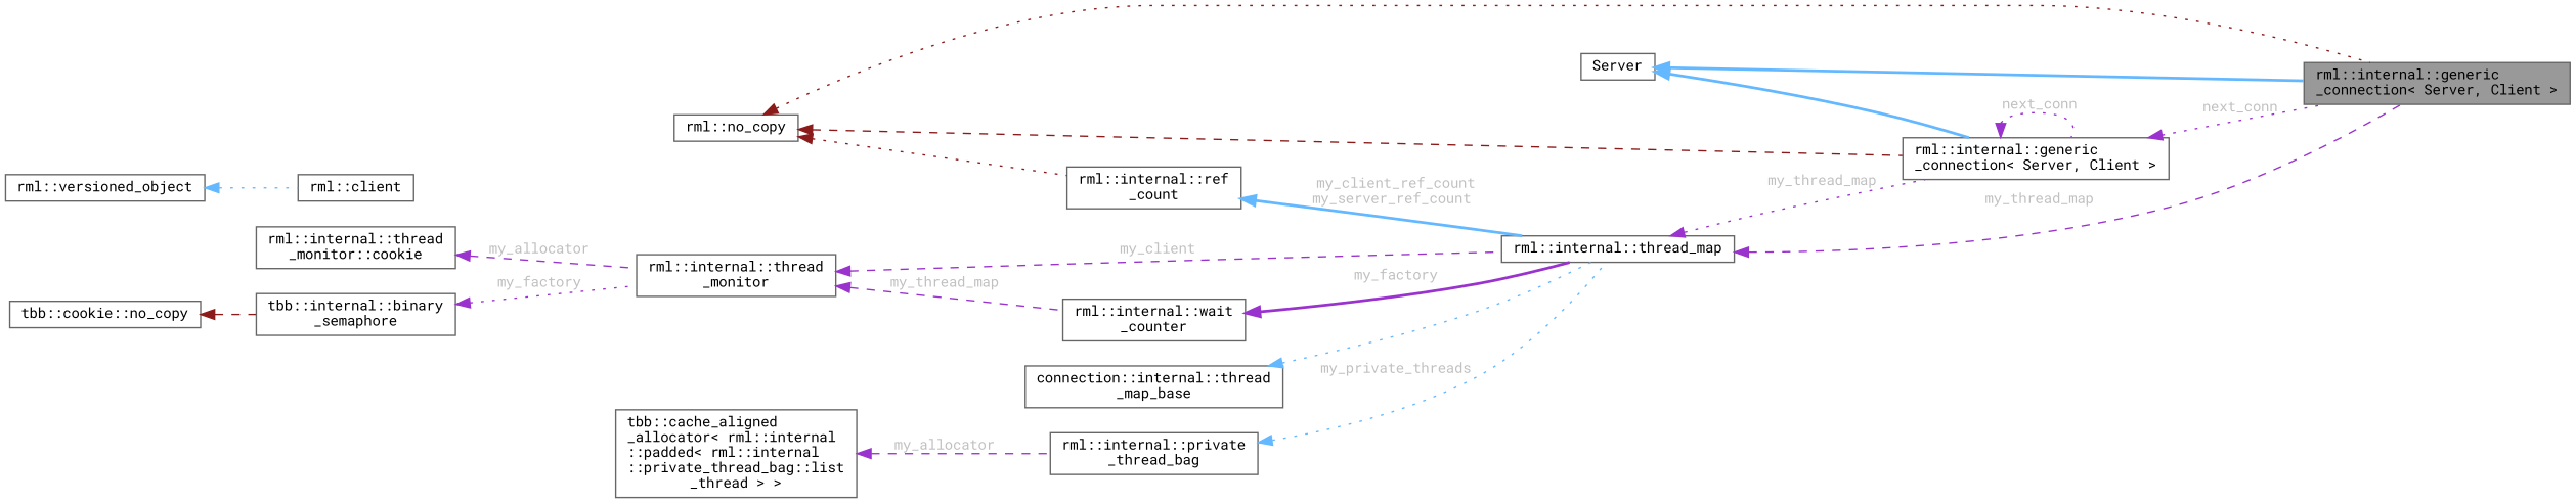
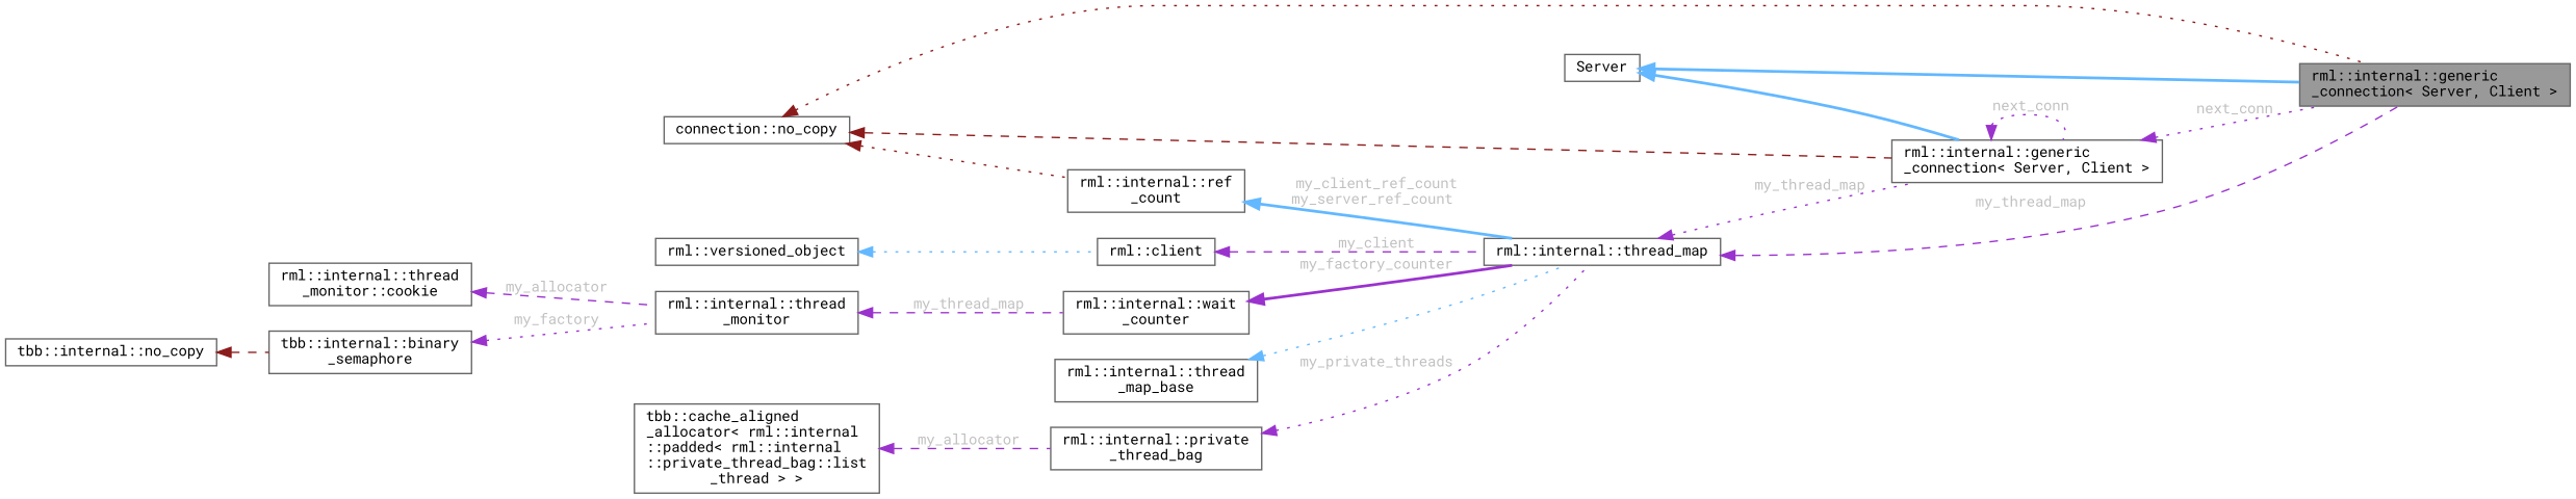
  digraph {
    fontname="Roboto Mono"
    rankdir=LR
    node [color=gray40 fillcolor=white fontname="Roboto Mono" fontsize=10 shape=box style=filled]
    edge [color=darkorchid3 dir=back fontname="Roboto Mono" fontsize=10 labelfontname=Helvetica labelfontsize=10 style=dotted fontcolor=grey]
    n1 [fillcolor=grey60 fontcolor=black height=0.2 label="rml::internal::generic\l_connection\< Server, Client \>" width=0.4]
    n2 [height=0.2 label=Server width=0.4]
    n3 [height=0.2 label="rml::internal::generic\l_connection\< Server, Client \>" width=0.4]
-   n4 [height=0.2 label="rml::no_copy" width=0.4]
+   n4 [height=0.2 label="connection::no_copy" width=0.4]
    n5 [height=0.2 label="rml::internal::ref\l_count" width=0.4]
    n6 [height=0.2 label="rml::internal::thread_map" width=0.4]
-   n7 [height=0.2 label="connection::internal::thread\l_map_base" width=0.4]
+   n7 [height=0.2 label="rml::internal::thread\l_map_base" width=0.4]
    n8 [height=0.2 label="rml::internal::private\l_thread_bag" width=0.4]
    n9 [height=0.2 label="tbb::cache_aligned\l_allocator\< rml::internal\l::padded\< rml::internal\l::private_thread_bag::list\l_thread \> \>" width=0.4]
    n10 [height=0.2 label="rml::client" width=0.4]
    n11 [height=0.2 label="rml::versioned_object" width=0.4]
    n12 [height=0.2 label="rml::internal::wait\l_counter" width=0.4]
    n13 [height=0.2 label="rml::internal::thread\l_monitor" width=0.4]
    n14 [height=0.2 label="rml::internal::thread\l_monitor::cookie" width=0.4]
    n15 [height=0.2 label="tbb::internal::binary\l_semaphore" width=0.4]
-   n16 [height=0.2 label="tbb::cookie::no_copy" width=0.4]
+   n16 [height=0.2 label="tbb::internal::no_copy" width=0.4]
    n2 -> n1 [color=steelblue1 style=bold fontcolor=""]
    n2 -> n3 [color=steelblue1 style=bold fontcolor=""]
    n3 -> n1 [label=" next_conn"]
    n3 -> n3 [label=" next_conn"]
    n4 -> n1 [color=firebrick4 fontcolor=""]
    n4 -> n3 [color=firebrick4 style=dashed fontcolor=""]
    n4 -> n5 [color=firebrick4 fontcolor=""]
    n5 -> n6 [color=steelblue1 label=" my_client_ref_count\nmy_server_ref_count" style=bold]
    n6 -> n1 [label=" my_thread_map" style=dashed]
    n6 -> n3 [label=" my_thread_map"]
    n7 -> n6 [color=steelblue1 fontcolor=""]
-   n8 -> n6 [color=steelblue1 label=" my_private_threads"]
+   n8 -> n6 [label=" my_private_threads"]
    n9 -> n8 [label=" my_allocator" style=dashed]
-   n13 -> n6 [label=" my_client" style=dashed]
+   n10 -> n6 [label=" my_client" style=dashed]
    n11 -> n10 [color=steelblue1 fontcolor=""]
-   n12 -> n6 [label=" my_factory" style=bold]
+   n12 -> n6 [label=" my_factory_counter" style=bold]
    n13 -> n12 [label=" my_thread_map" style=dashed]
    n14 -> n13 [label=" my_allocator" style=dashed]
    n15 -> n13 [label=" my_factory"]
    n16 -> n15 [color=firebrick4 style=dashed fontcolor=""]
  }
